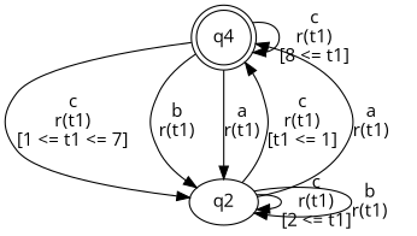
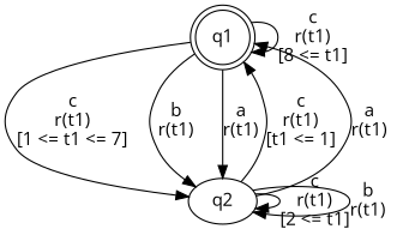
  digraph {
    fontname="Open Sans"
    node [fontname="Open Sans"]
    edge [fontname="Open Sans"]
-   n1 [label=q4 shape=doublecircle]
+   n1 [label=q1 shape=doublecircle]
    n2 [label=q2]
    n1 -> n1 [label="c\nr(t1)\n[8 <= t1]"]
    n1 -> n2 [label="c\nr(t1)\n[1 <= t1 <= 7]"]
    n1 -> n2 [label="b\nr(t1)\n"]
    n1 -> n2 [label="a\nr(t1)\n"]
    n2 -> n1 [label="c\nr(t1)\n[t1 <= 1]"]
    n2 -> n1 [label="a\nr(t1)\n"]
    n2 -> n2 [label="c\nr(t1)\n[2 <= t1]"]
    n2 -> n2 [label="b\nr(t1)\n"]
  }
